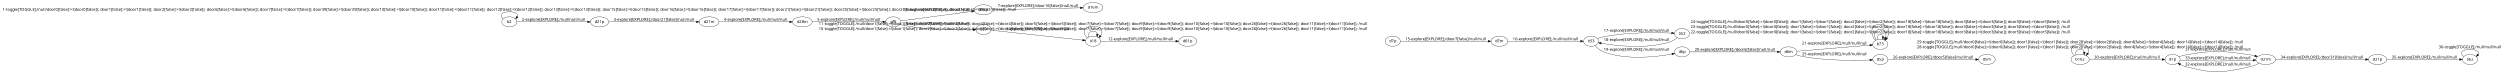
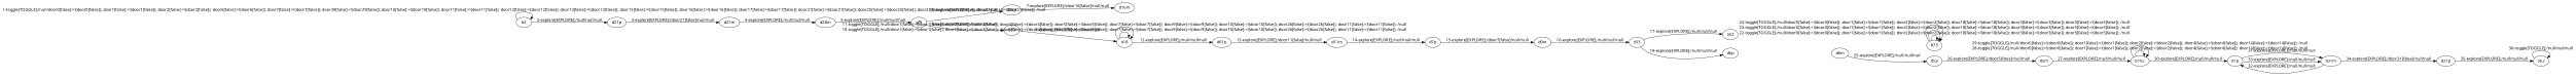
  digraph {
    fontname="Noto Sans"
    rankdir=LR
    node [fontname="Noto Sans"]
    edge [fontname="Noto Sans"]
    b2
    d21p
    d21m
    d28m
    gf9
    d16p
    b19
    d16m
    b18
    n10 [label=d61p]
+   d11m
    d7p
-   d7m
+   d7m [label=d0m]
    b53
    b52
    d6p
    d6m
    b73
    d5p
    d5m
    b102
    d1p
    d31m
    d31p
    b62
    b2 -> b2 [label="1-toggle[TOGGLE];/null/door0[false]:=!(door0[false]); door1[false]:=!(door1[false]); door2[false]:=!(door2[false]); door6[false]:=!(door6[false]); door7[false]:=!(door7[false]); door39[false]:=!(door39[false]); door10[false]:=!(door10[false]); door11[false]:=!(door11[false]); door12[false]:=!(door12[false]); door13[false]:=!(door13[false]); door15[false]:=!(door15[false]); door16[false]:=!(door16[false]); door17[false]:=!(door17[false]); door21[false]:=!(door21[false]); door25[false]:=!(door25[false]); door28[false]:=!(door28[false]); door31[false]:=!(door31[false]); /null"]
    b2 -> d21p [label="2-explore[EXPLORE];/null/null/null"]
    d21p -> d21m [label="3-explore[EXPLORE];/door21[false]/null/null"]
    d21m -> d28m [label="4-explore[EXPLORE];/null/null/null"]
    d28m -> gf9 [label="5-explore[EXPLORE];/null/null/null"]
    gf9 -> d16p [label="6-explore[EXPLORE];/null/null/null"]
    gf9 -> b19 [label="8-explore[EXPLORE];/null/null/null"]
    d16p -> d16m [label="7-explore[EXPLORE];/door16[false]/null/null"]
    b19 -> b18 [label="9-explore[EXPLORE];/null/null/null"]
    b18 -> b18 [label="10-toggle[TOGGLE];/null/door1[false]:=!(door1[false]); door2[false]:=!(door2[false]); door4[false]:=!(door4[false]); door5[false]:=!(door5[false]); door7[false]:=!(door7[false]); door9[false]:=!(door9[false]); door10[false]:=!(door10[false]); door26[false]:=!(door26[false]); door11[false]:=!(door11[false]); /null"]
    b18 -> b18 [label="11-toggle[TOGGLE];/null/door1[false]:=!(door1[false]); door2[false]:=!(door2[false]); door4[false]:=!(door4[false]); door5[false]:=!(door5[false]); door7[false]:=!(door7[false]); door9[false]:=!(door9[false]); door10[false]:=!(door10[false]); door26[false]:=!(door26[false]); door11[false]:=!(door11[false]); /null"]
    b18 -> n10 [label="12-explore[EXPLORE];/null/null/null"]
+   n10 -> d11m [label="13-explore[EXPLORE];/door11[false]/null/null"]
+   d11m -> d7p [label="14-explore[EXPLORE];/null/null/null"]
    d7p -> d7m [label="15-explore[EXPLORE];/door7[false]/null/null"]
    d7m -> b53 [label="16-explore[EXPLORE];/null/null/null"]
    b53 -> b52 [label="17-explore[EXPLORE];/null/null/null"]
    b53 -> d6p [label="19-explore[EXPLORE];/null/null/null"]
-   b52 -> b53 [label="18-explore[EXPLORE];/null/null/null"]
-   d6p -> d6m [label="20-explore[EXPLORE];/door6[false]/null/null"]
-   d6m -> b73 [label="21-explore[EXPLORE];/null/null/null"]
    d6m -> d5p [label="25-explore[EXPLORE];/null/null/null"]
    b73 -> b73 [label="22-toggle[TOGGLE];/null/door0[false]:=!(door0[false]); door1[false]:=!(door1[false]); door2[false]:=!(door2[false]); door18[false]:=!(door18[false]); door3[false]:=!(door3[false]); door5[false]:=!(door5[false]); /null"]
    b73 -> b73 [label="23-toggle[TOGGLE];/null/door0[false]:=!(door0[false]); door1[false]:=!(door1[false]); door2[false]:=!(door2[false]); door18[false]:=!(door18[false]); door3[false]:=!(door3[false]); door5[false]:=!(door5[false]); /null"]
    b73 -> b73 [label="24-toggle[TOGGLE];/null/door0[false]:=!(door0[false]); door1[false]:=!(door1[false]); door2[false]:=!(door2[false]); door18[false]:=!(door18[false]); door3[false]:=!(door3[false]); door5[false]:=!(door5[false]); /null"]
    d5p -> d5m [label="26-explore[EXPLORE];/door5[false]/null/null"]
+   d5m -> b102 [label="27-explore[EXPLORE];/null/null/null"]
    b102 -> b102 [label="28-toggle[TOGGLE];/null/door0[false]:=!(door0[false]); door1[false]:=!(door1[false]); door2[false]:=!(door2[false]); door4[false]:=!(door4[false]); door14[false]:=!(door14[false]); /null"]
    b102 -> b102 [label="29-toggle[TOGGLE];/null/door0[false]:=!(door0[false]); door1[false]:=!(door1[false]); door2[false]:=!(door2[false]); door4[false]:=!(door4[false]); door14[false]:=!(door14[false]); /null"]
    b102 -> d1p [label="30-explore[EXPLORE];/null/null/null"]
    d1p -> d31m [label="31-explore[EXPLORE];/null/null/null"]
    d1p -> d31m [label="33-explore[EXPLORE];/null/null/null"]
    d31m -> d1p [label="32-explore[EXPLORE];/null/null/null"]
    d31m -> d31p [label="34-explore[EXPLORE];/door31[false]/null/null"]
    d31p -> b62 [label="35-explore[EXPLORE];/null/null/null"]
    b62 -> b62 [label="36-toggle[TOGGLE];/null/null/null"]
  }
